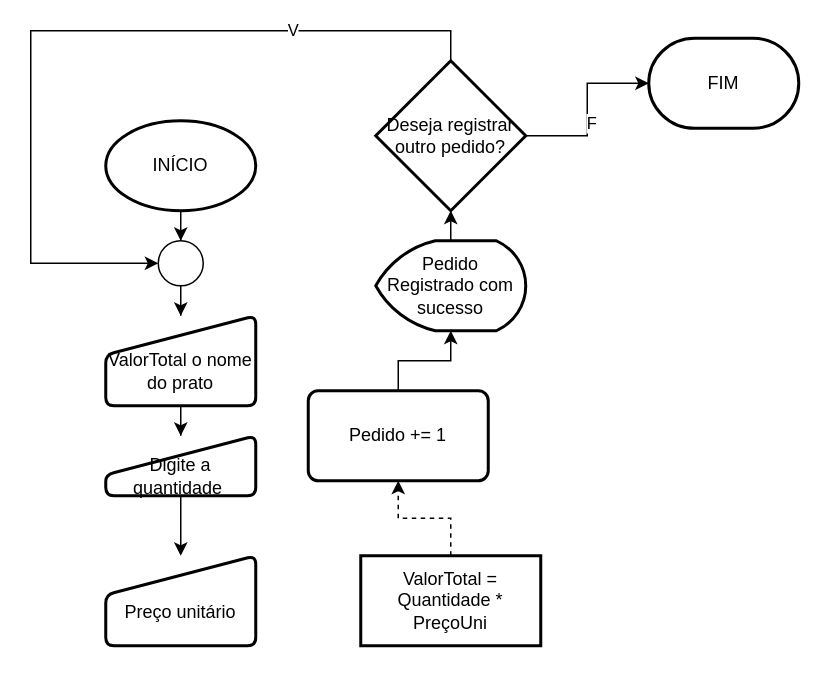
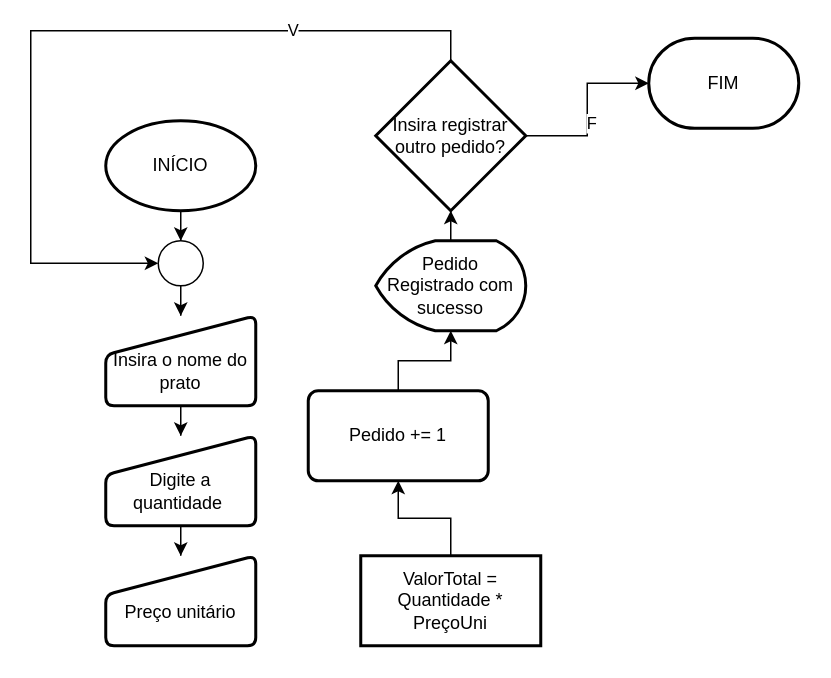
  <mxCell id="0" />
  <mxCell id="1" parent="0" />
  <mxCell id="2" value="" style="edgeStyle=orthogonalEdgeStyle;rounded=0;orthogonalLoop=1;jettySize=auto;html=1;" edge="1" parent="1" source="3" target="5"><mxGeometry relative="1" as="geometry" /></mxCell>
  <mxCell id="3" value="INÍCIO" style="strokeWidth=2;html=1;shape=mxgraph.flowchart.start_1;whiteSpace=wrap;" vertex="1" parent="1"><mxGeometry x="70" y="80" width="100" height="60" as="geometry" /></mxCell>
  <mxCell id="4" value="" style="edgeStyle=orthogonalEdgeStyle;rounded=0;orthogonalLoop=1;jettySize=auto;html=1;" edge="1" parent="1" source="5" target="7"><mxGeometry relative="1" as="geometry" /></mxCell>
  <mxCell id="5" value="" style="verticalLabelPosition=bottom;verticalAlign=top;html=1;shape=mxgraph.flowchart.on-page_reference;" vertex="1" parent="1"><mxGeometry x="105" y="160" width="30" height="30" as="geometry" /></mxCell>
  <mxCell id="6" value="" style="edgeStyle=orthogonalEdgeStyle;rounded=0;orthogonalLoop=1;jettySize=auto;html=1;" edge="1" parent="1" source="7" target="9"><mxGeometry relative="1" as="geometry" /></mxCell>
- <mxCell id="7" value="&lt;div&gt;&lt;br&gt;&lt;/div&gt;&lt;div&gt;&lt;span style=&quot;background-color: transparent; color: light-dark(rgb(0, 0, 0), rgb(255, 255, 255));&quot;&gt;ValorTotal o nome do prato&lt;/span&gt;&lt;/div&gt;" style="html=1;strokeWidth=2;shape=manualInput;whiteSpace=wrap;rounded=1;size=26;arcSize=11;" vertex="1" parent="1"><mxGeometry x="70" y="210" width="100" height="60" as="geometry" /></mxCell>
+ <mxCell id="7" value="&lt;div&gt;&lt;br&gt;&lt;/div&gt;&lt;div&gt;&lt;span style=&quot;background-color: transparent; color: light-dark(rgb(0, 0, 0), rgb(255, 255, 255));&quot;&gt;Insira o nome do prato&lt;/span&gt;&lt;/div&gt;" style="html=1;strokeWidth=2;shape=manualInput;whiteSpace=wrap;rounded=1;size=26;arcSize=11;" vertex="1" parent="1"><mxGeometry x="70" y="210" width="100" height="60" as="geometry" /></mxCell>
  <mxCell id="8" value="" style="edgeStyle=orthogonalEdgeStyle;rounded=0;orthogonalLoop=1;jettySize=auto;html=1;" edge="1" parent="1" source="9" target="10"><mxGeometry relative="1" as="geometry" /></mxCell>
- <mxCell id="9" value="&lt;div&gt;&lt;br&gt;&lt;/div&gt;Digite a quantidade&amp;nbsp;" style="html=1;strokeWidth=2;shape=manualInput;whiteSpace=wrap;rounded=1;size=26;arcSize=11;" vertex="1" parent="1"><mxGeometry x="70" y="290" width="100" height="40" as="geometry" /></mxCell>
+ <mxCell id="9" value="&lt;div&gt;&lt;br&gt;&lt;/div&gt;Digite a quantidade&amp;nbsp;" style="html=1;strokeWidth=2;shape=manualInput;whiteSpace=wrap;rounded=1;size=26;arcSize=11;" vertex="1" parent="1"><mxGeometry x="70" y="290" width="100" height="60" as="geometry" /></mxCell>
  <mxCell id="10" value="&lt;div&gt;&lt;br&gt;&lt;/div&gt;Preço unitário" style="html=1;strokeWidth=2;shape=manualInput;whiteSpace=wrap;rounded=1;size=26;arcSize=11;" vertex="1" parent="1"><mxGeometry x="70" y="370" width="100" height="60" as="geometry" /></mxCell>
- <mxCell id="11" value="" style="edgeStyle=orthogonalEdgeStyle;rounded=0;orthogonalLoop=1;jettySize=auto;html=1;dashed=1;" edge="1" parent="1" source="12" target="14"><mxGeometry relative="1" as="geometry" /></mxCell>
+ <mxCell id="11" value="" style="edgeStyle=orthogonalEdgeStyle;rounded=0;orthogonalLoop=1;jettySize=auto;html=1;" edge="1" parent="1" source="12" target="14"><mxGeometry relative="1" as="geometry" /></mxCell>
  <mxCell id="12" value="ValorTotal = Quantidade * PreçoUni" style="whiteSpace=wrap;html=1;strokeWidth=2;arcSize=11;rounded=0;" vertex="1" parent="1"><mxGeometry x="240" y="370" width="120" height="60" as="geometry" /></mxCell>
  <mxCell id="13" value="" style="edgeStyle=orthogonalEdgeStyle;rounded=0;orthogonalLoop=1;jettySize=auto;html=1;" edge="1" parent="1" source="14" target="16"><mxGeometry relative="1" as="geometry" /></mxCell>
  <mxCell id="14" value="Pedido += 1" style="whiteSpace=wrap;html=1;strokeWidth=2;rounded=1;arcSize=11;" vertex="1" parent="1"><mxGeometry x="205" y="260" width="120" height="60" as="geometry" /></mxCell>
  <mxCell id="15" value="" style="edgeStyle=orthogonalEdgeStyle;rounded=0;orthogonalLoop=1;jettySize=auto;html=1;" edge="1" parent="1" source="16" target="21"><mxGeometry relative="1" as="geometry" /></mxCell>
  <mxCell id="16" value="Pedido Registrado com sucesso" style="strokeWidth=2;html=1;shape=mxgraph.flowchart.display;whiteSpace=wrap;" vertex="1" parent="1"><mxGeometry x="250" y="160" width="100" height="60" as="geometry" /></mxCell>
  <mxCell id="17" value="" style="edgeStyle=orthogonalEdgeStyle;rounded=0;orthogonalLoop=1;jettySize=auto;html=1;entryX=0;entryY=0.5;entryDx=0;entryDy=0;entryPerimeter=0;exitX=0.5;exitY=0;exitDx=0;exitDy=0;exitPerimeter=0;" edge="1" parent="1" source="21" target="5"><mxGeometry relative="1" as="geometry"><Array as="points"><mxPoint x="300" y="20" /><mxPoint x="20" y="20" /><mxPoint x="20" y="175" /></Array></mxGeometry></mxCell>
  <mxCell id="18" value="V" style="edgeLabel;html=1;align=center;verticalAlign=middle;resizable=0;points=[];" vertex="1" connectable="0" parent="17"><mxGeometry x="-0.533" y="-1" relative="1" as="geometry"><mxPoint as="offset" /></mxGeometry></mxCell>
  <mxCell id="19" value="" style="edgeStyle=orthogonalEdgeStyle;rounded=0;orthogonalLoop=1;jettySize=auto;html=1;" edge="1" parent="1" source="21" target="22"><mxGeometry relative="1" as="geometry" /></mxCell>
  <mxCell id="20" value="F" style="edgeLabel;html=1;align=center;verticalAlign=middle;resizable=0;points=[];" vertex="1" connectable="0" parent="19"><mxGeometry x="-0.141" y="-2" relative="1" as="geometry"><mxPoint as="offset" /></mxGeometry></mxCell>
- <mxCell id="21" value="Deseja registrar outro pedido?" style="strokeWidth=2;html=1;shape=mxgraph.flowchart.decision;whiteSpace=wrap;" vertex="1" parent="1"><mxGeometry x="250" y="40" width="100" height="100" as="geometry" /></mxCell>
+ <mxCell id="21" value="Insira registrar outro pedido?" style="strokeWidth=2;html=1;shape=mxgraph.flowchart.decision;whiteSpace=wrap;" vertex="1" parent="1"><mxGeometry x="250" y="40" width="100" height="100" as="geometry" /></mxCell>
  <mxCell id="22" value="FIM" style="strokeWidth=2;html=1;shape=mxgraph.flowchart.terminator;whiteSpace=wrap;" vertex="1" parent="1"><mxGeometry x="432" y="25" width="100" height="60" as="geometry" /></mxCell>
